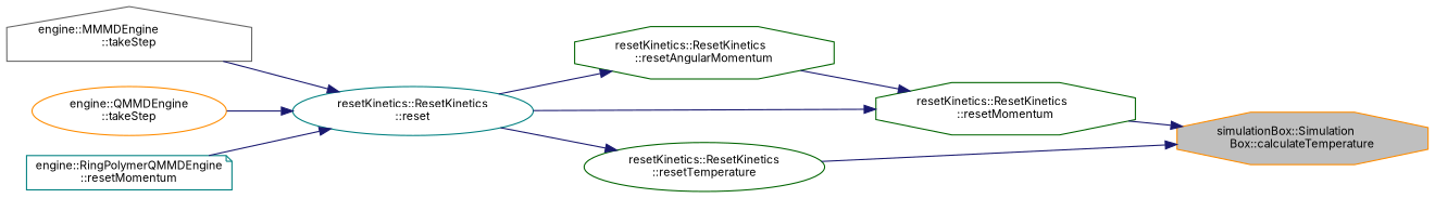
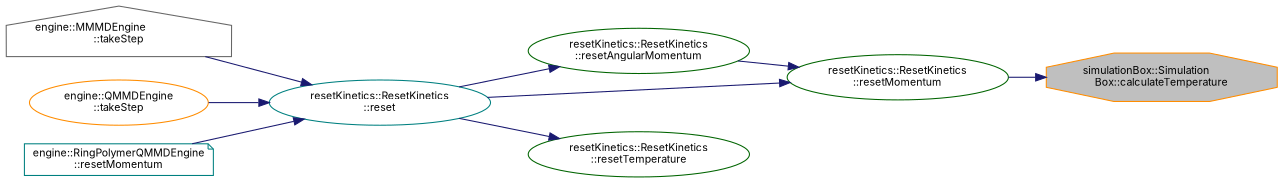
  digraph {
    fontname=Inter
    rankdir=RL
    node [color=darkgreen fillcolor=white fontname=Inter fontsize=10 shape=ellipse style=filled]
    edge [color=midnightblue dir=back fontname=Inter fontsize=10 labelfontname=Helvetica labelfontsize=10 style=solid]
    n1 [color=darkorange fillcolor=grey75 fontcolor=black height=0.2 label="simulationBox::Simulation\lBox::calculateTemperature" shape=octagon width=0.4]
-   n2 [height=0.2 label="resetKinetics::ResetKinetics\l::resetMomentum" shape=octagon width=0.4]
+   n2 [height=0.2 label="resetKinetics::ResetKinetics\l::resetMomentum" width=0.4]
    n3 [height=0.2 label="resetKinetics::ResetKinetics\l::resetTemperature" width=0.4]
-   n4 [height=0.2 label="resetKinetics::ResetKinetics\l::resetAngularMomentum" shape=octagon width=0.4]
+   n4 [height=0.2 label="resetKinetics::ResetKinetics\l::resetAngularMomentum" width=0.4]
    n5 [color=teal height=0.2 label="resetKinetics::ResetKinetics\l::reset" width=0.4]
    n6 [color=gray40 height=0.2 label="engine::MMMDEngine\l::takeStep" shape=house width=0.4]
    n7 [color=darkorange height=0.2 label="engine::QMMDEngine\l::takeStep" width=0.4]
    n8 [color=teal height=0.2 label="engine::RingPolymerQMMDEngine\l::resetMomentum" shape=note width=0.4]
    n1 -> n2
-   n1 -> n3
    n2 -> n4
    n2 -> n5
    n3 -> n5
    n4 -> n5
    n5 -> n6
    n5 -> n7
    n5 -> n8
  }
